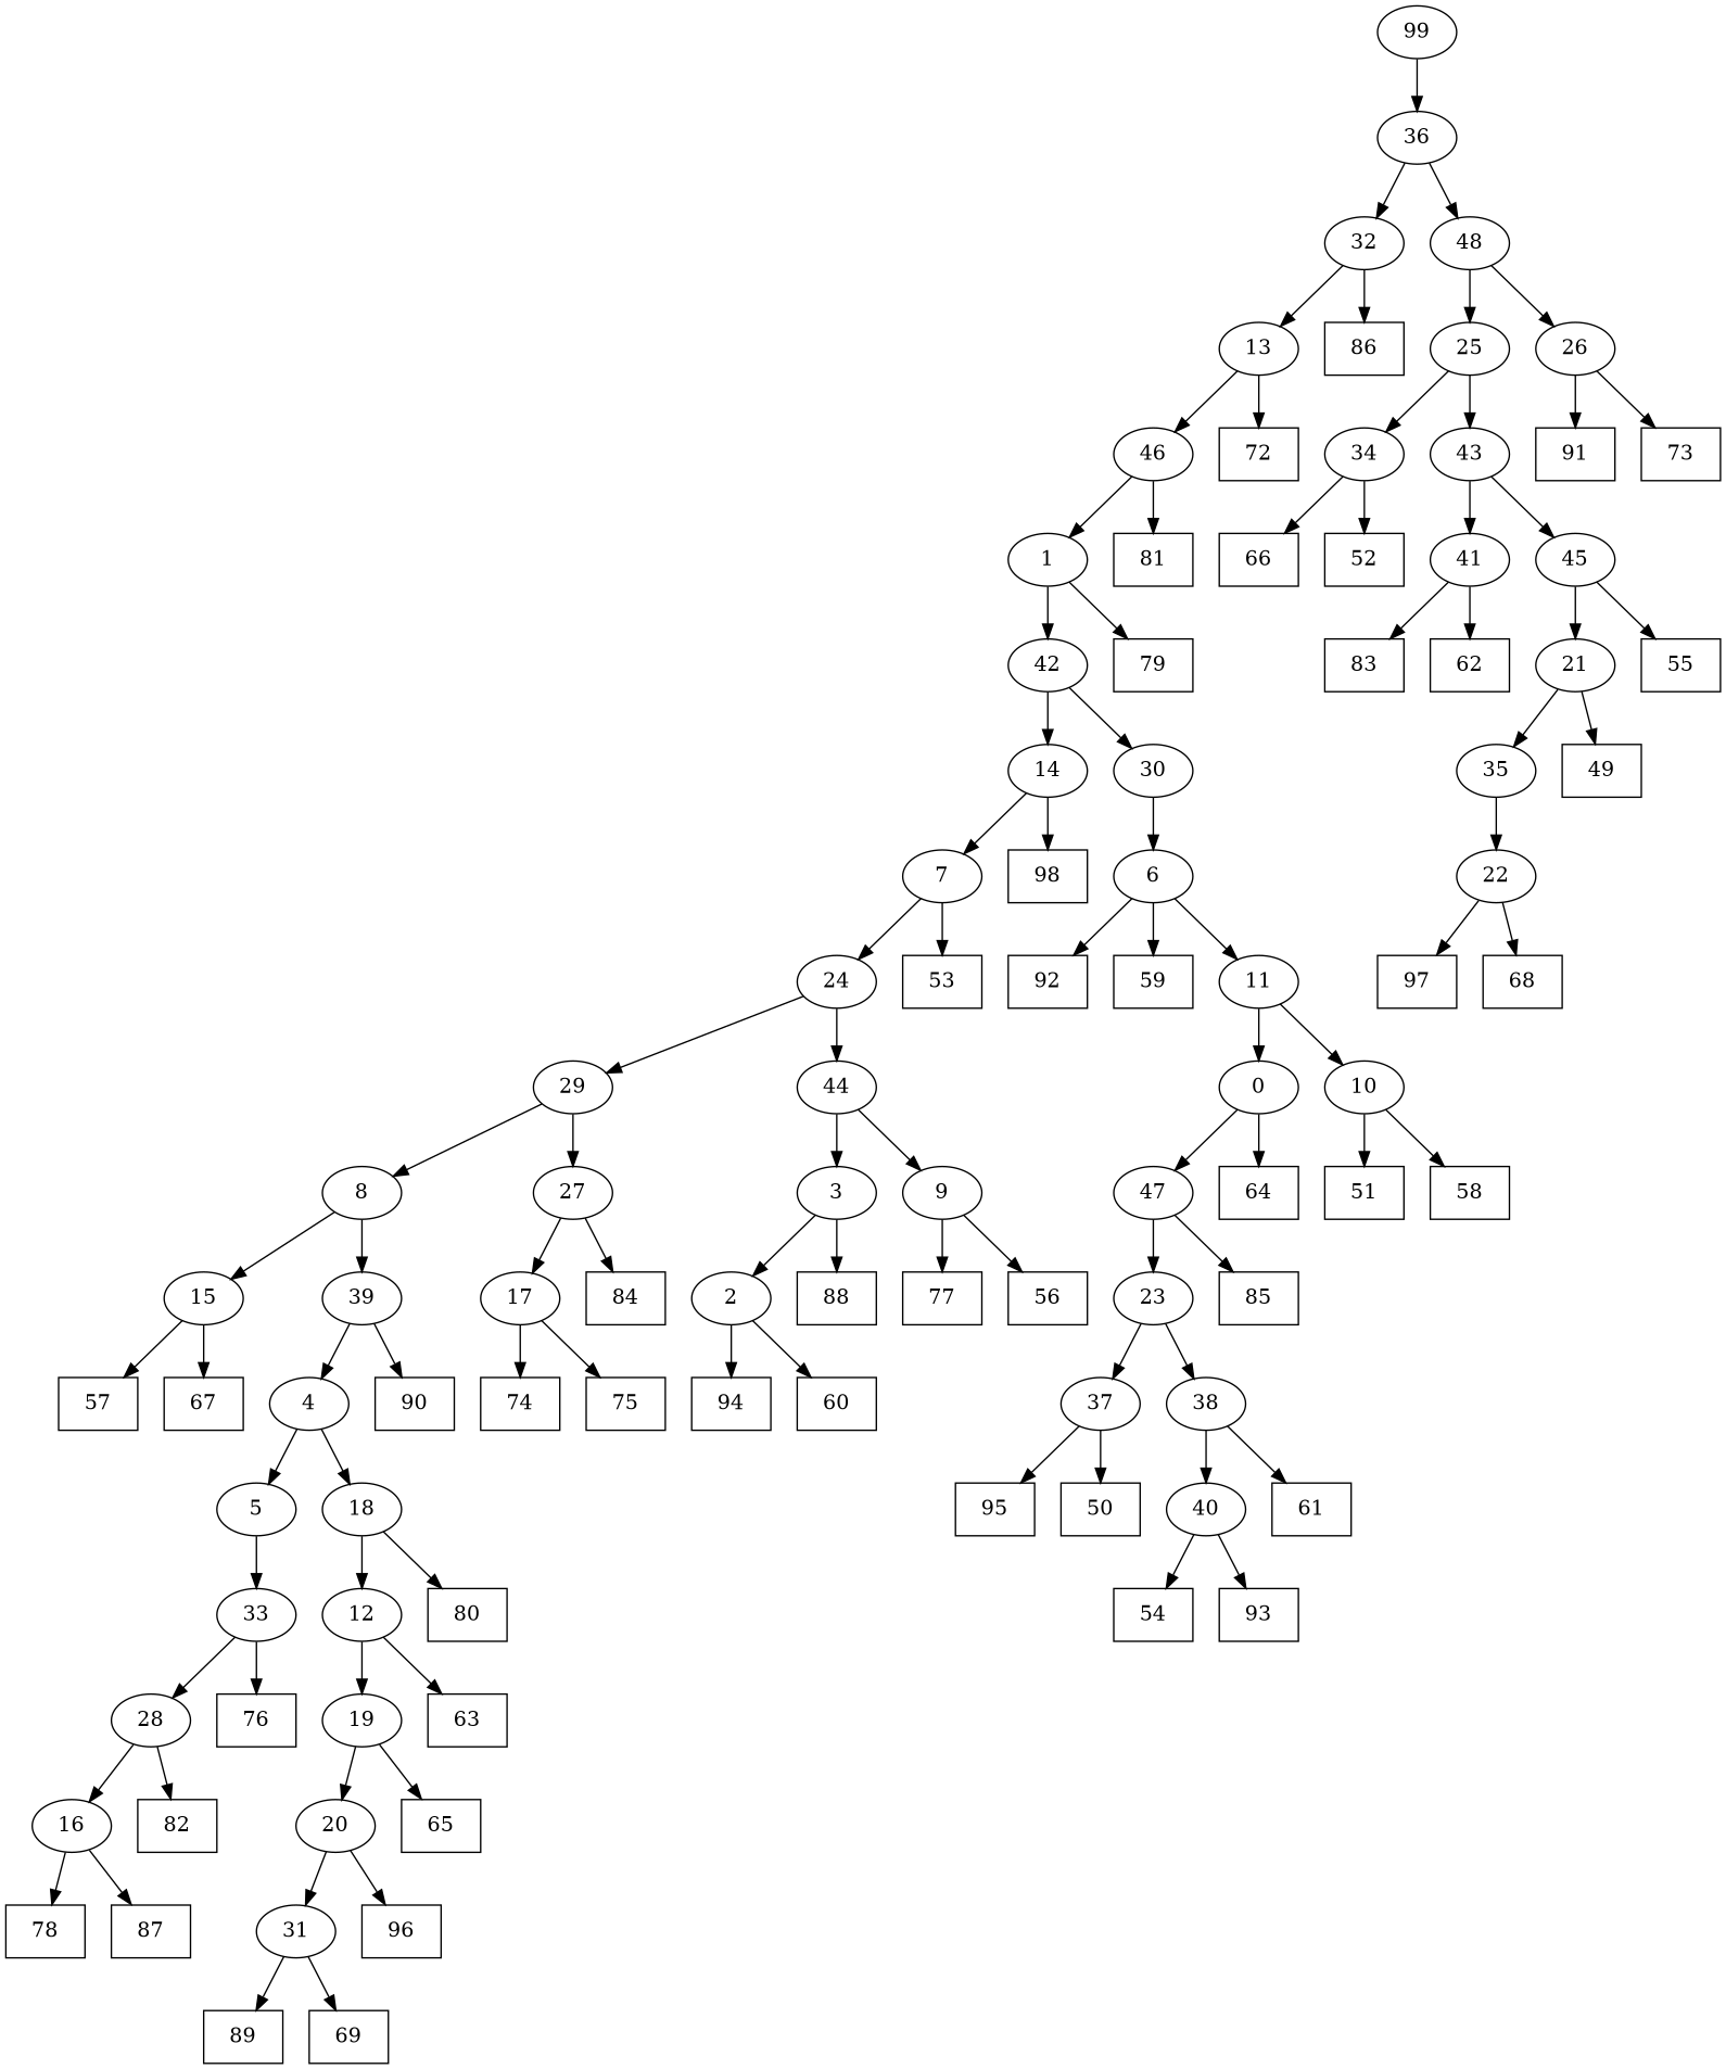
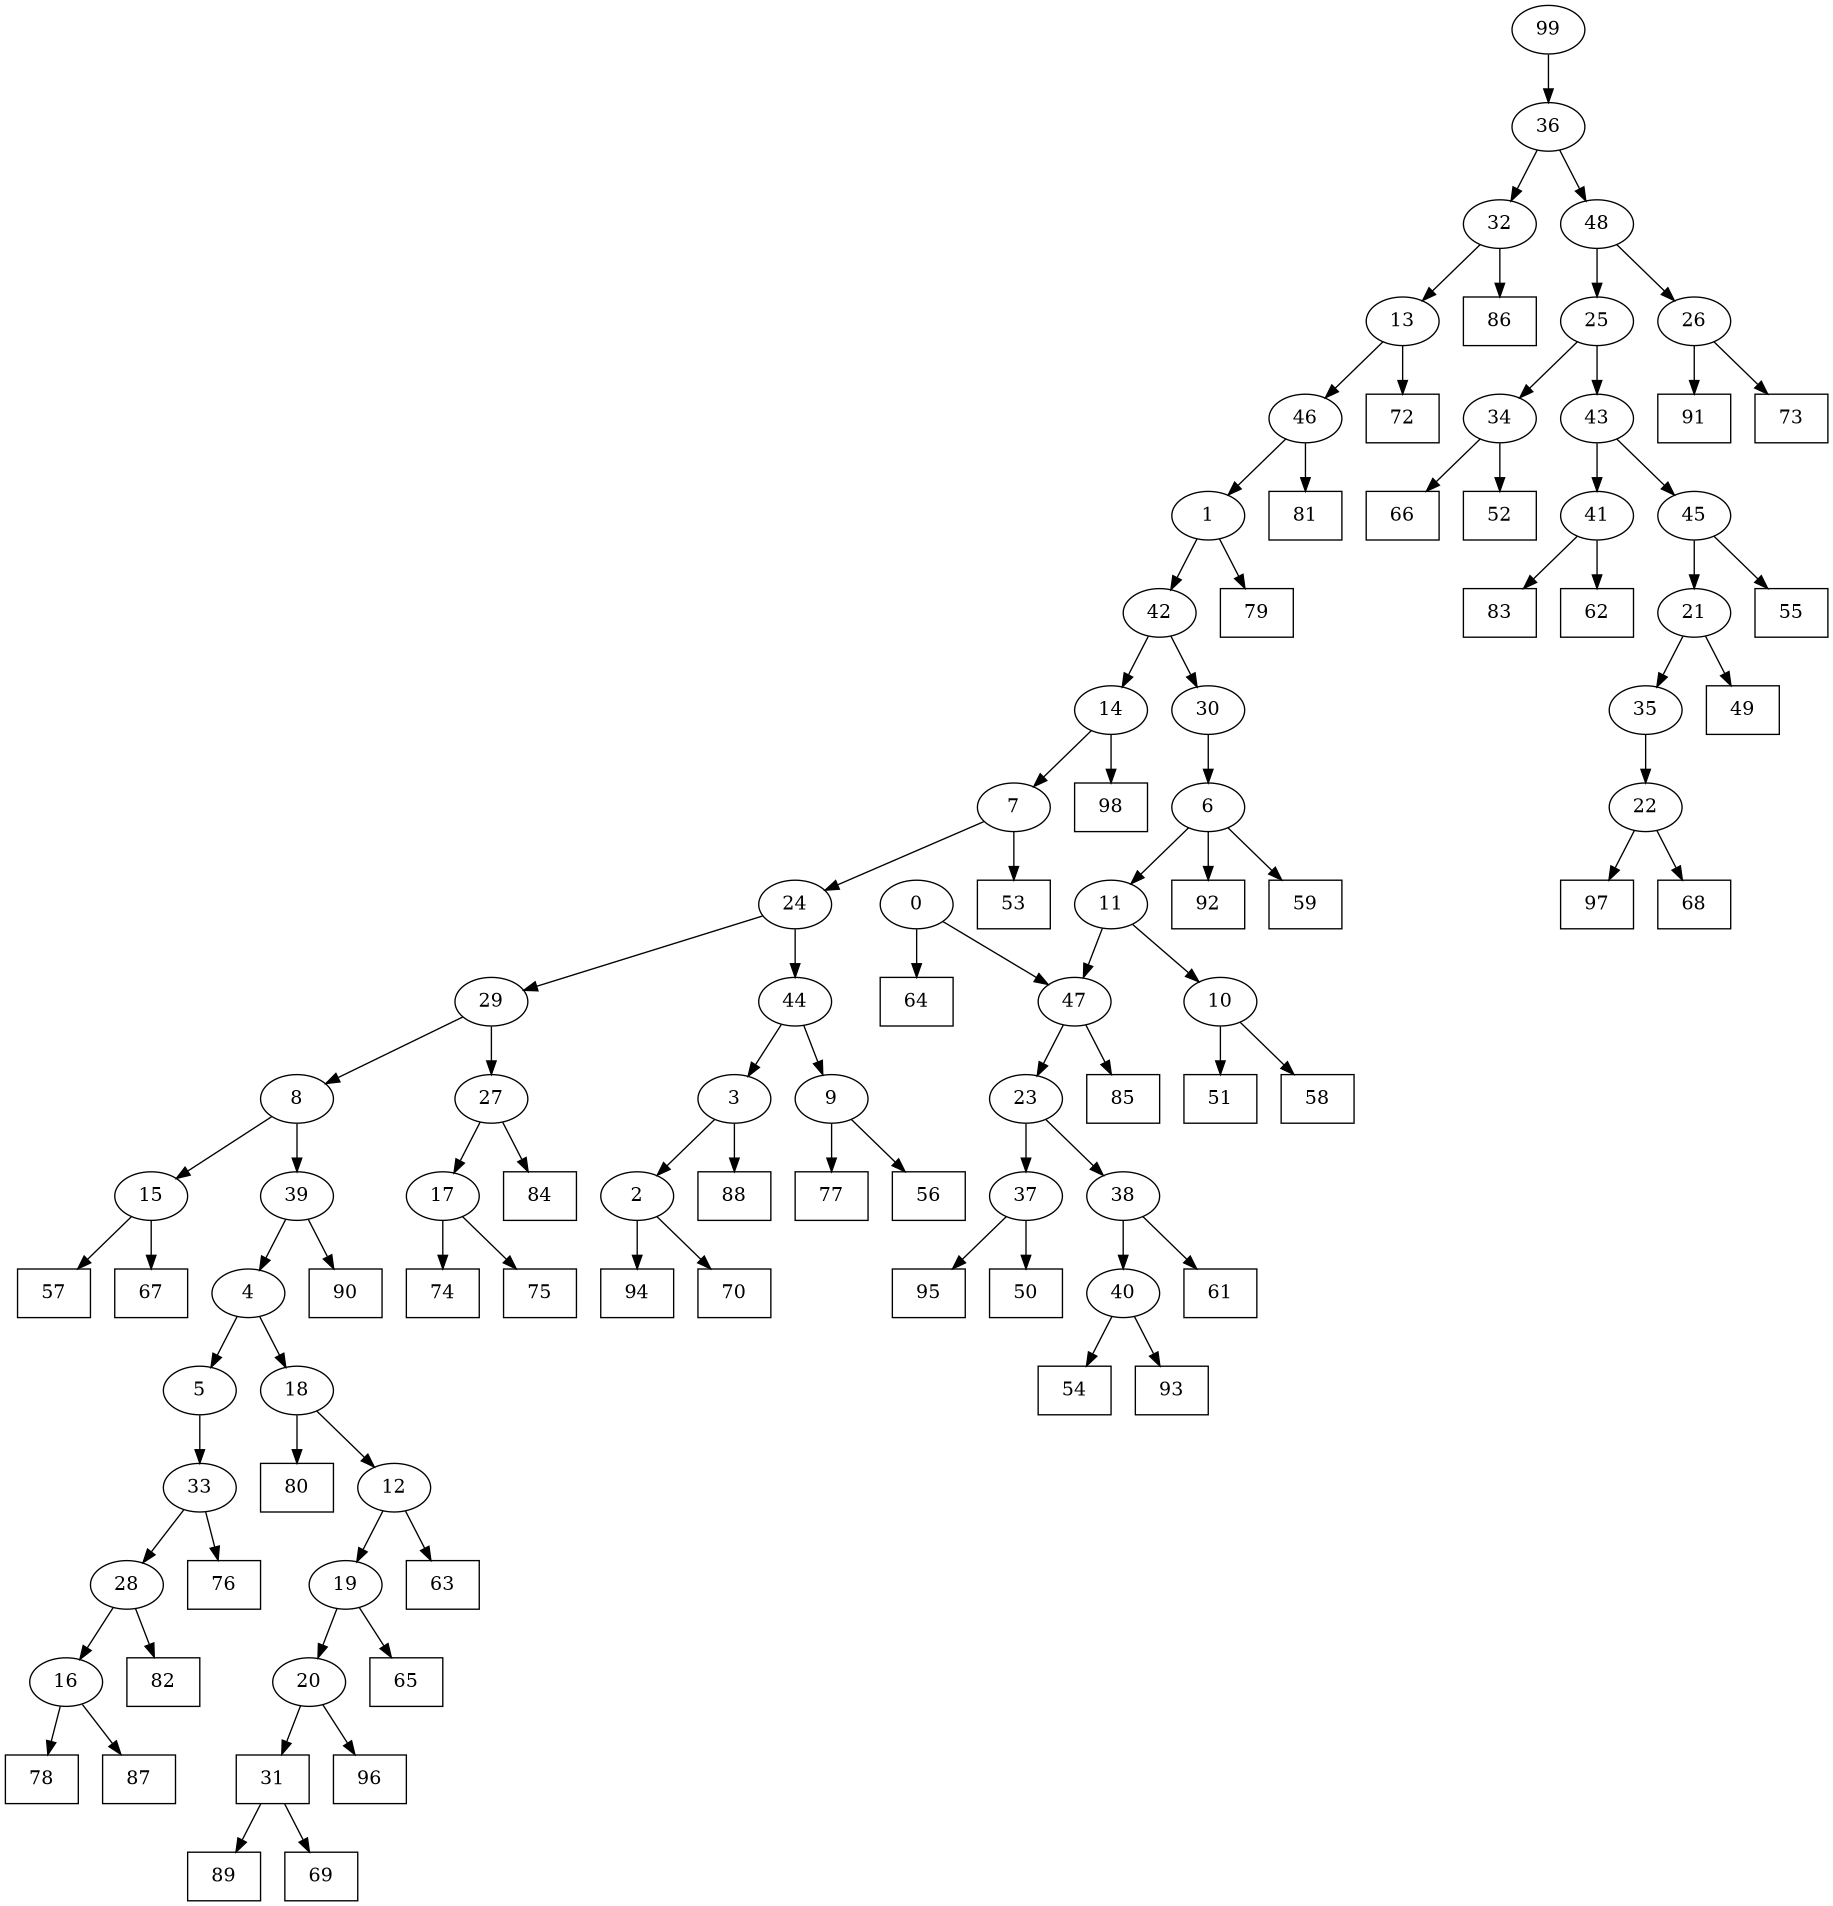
  digraph {
    n1 [label=0]
    n2 [label=47]
    n3 [label=64 shape=box]
    n4 [label=23]
    n5 [label=85 shape=box]
    n6 [label=1]
    n7 [label=42]
    n8 [label=79 shape=box]
    n9 [label=14]
    n10 [label=30]
    n11 [label=2]
    n12 [label=94 shape=box]
-   n13 [label=60 shape=box]
+   n13 [label=70 shape=box]
    n14 [label=3]
    n15 [label=88 shape=box]
    n16 [label=4]
    n17 [label=5]
    n18 [label=18]
    n19 [label=33]
    n20 [label=12]
    n21 [label=80 shape=box]
    n22 [label=28]
    n23 [label=76 shape=box]
    n24 [label=6]
    n25 [label=92 shape=box]
    n26 [label=59 shape=box]
    n27 [label=11]
    n28 [label=7]
    n29 [label=24]
    n30 [label=53 shape=box]
    n31 [label=29]
    n32 [label=44]
    n33 [label=8]
    n34 [label=15]
    n35 [label=39]
    n36 [label=57 shape=box]
    n37 [label=67 shape=box]
    n38 [label=90 shape=box]
    n39 [label=9]
    n40 [label=77 shape=box]
    n41 [label=56 shape=box]
    n42 [label=10]
    n43 [label=51 shape=box]
    n44 [label=58 shape=box]
    n45 [label=19]
    n46 [label=63 shape=box]
    n47 [label=20]
    n48 [label=65 shape=box]
    n49 [label=13]
    n50 [label=46]
    n51 [label=72 shape=box]
    n52 [label=81 shape=box]
    n53 [label=98 shape=box]
    n54 [label=16]
    n55 [label=78 shape=box]
    n56 [label=87 shape=box]
    n57 [label=17]
    n58 [label=74 shape=box]
    n59 [label=75 shape=box]
-   n60 [label=31]
+   n60 [label=31 shape=box]
    n61 [label=96 shape=box]
    n62 [label=89 shape=box]
    n63 [label=69 shape=box]
    n64 [label=21]
    n65 [label=35]
    n66 [label=49 shape=box]
    n67 [label=22]
    n68 [label=97 shape=box]
    n69 [label=68 shape=box]
    n70 [label=37]
    n71 [label=38]
    n72 [label=95 shape=box]
    n73 [label=50 shape=box]
    n74 [label=40]
    n75 [label=61 shape=box]
    n76 [label=27]
    n77 [label=25]
    n78 [label=34]
    n79 [label=43]
    n80 [label=66 shape=box]
    n81 [label=52 shape=box]
    n82 [label=41]
    n83 [label=45]
    n84 [label=26]
    n85 [label=91 shape=box]
    n86 [label=73 shape=box]
    n87 [label=84 shape=box]
    n88 [label=82 shape=box]
    n89 [label=32]
    n90 [label=86 shape=box]
    n91 [label=36]
    n92 [label=48]
    n93 [label=54 shape=box]
    n94 [label=93 shape=box]
    n95 [label=83 shape=box]
    n96 [label=62 shape=box]
    n97 [label=55 shape=box]
    n98 [label=99]
    n1 -> n2
    n1 -> n3
    n2 -> n4
    n2 -> n5
    n4 -> n70
    n4 -> n71
    n6 -> n7
    n6 -> n8
    n7 -> n9
    n7 -> n10
    n9 -> n28
    n9 -> n53
    n10 -> n24
    n11 -> n12
    n11 -> n13
    n14 -> n11
    n14 -> n15
    n16 -> n17
    n16 -> n18
    n17 -> n19
    n18 -> n20
    n18 -> n21
    n19 -> n22
    n19 -> n23
    n20 -> n45
    n20 -> n46
    n22 -> n54
    n22 -> n88
    n24 -> n25
    n24 -> n26
    n24 -> n27
-   n27 -> n1
+   n27 -> n2
    n27 -> n42
    n28 -> n29
    n28 -> n30
    n29 -> n31
    n29 -> n32
    n31 -> n33
    n31 -> n76
    n32 -> n14
    n32 -> n39
    n33 -> n34
    n33 -> n35
    n34 -> n36
    n34 -> n37
    n35 -> n16
    n35 -> n38
    n39 -> n40
    n39 -> n41
    n42 -> n43
    n42 -> n44
    n45 -> n47
    n45 -> n48
    n47 -> n60
    n47 -> n61
    n49 -> n50
    n49 -> n51
    n50 -> n6
    n50 -> n52
    n54 -> n55
    n54 -> n56
    n57 -> n58
    n57 -> n59
    n60 -> n62
    n60 -> n63
    n64 -> n65
    n64 -> n66
    n65 -> n67
    n67 -> n68
    n67 -> n69
    n70 -> n72
    n70 -> n73
    n71 -> n74
    n71 -> n75
    n74 -> n93
    n74 -> n94
    n76 -> n57
    n76 -> n87
    n77 -> n78
    n77 -> n79
    n78 -> n80
    n78 -> n81
    n79 -> n82
    n79 -> n83
    n82 -> n95
    n82 -> n96
    n83 -> n64
    n83 -> n97
    n84 -> n85
    n84 -> n86
    n89 -> n49
    n89 -> n90
    n91 -> n89
    n91 -> n92
    n92 -> n77
    n92 -> n84
    n98 -> n91
  }
